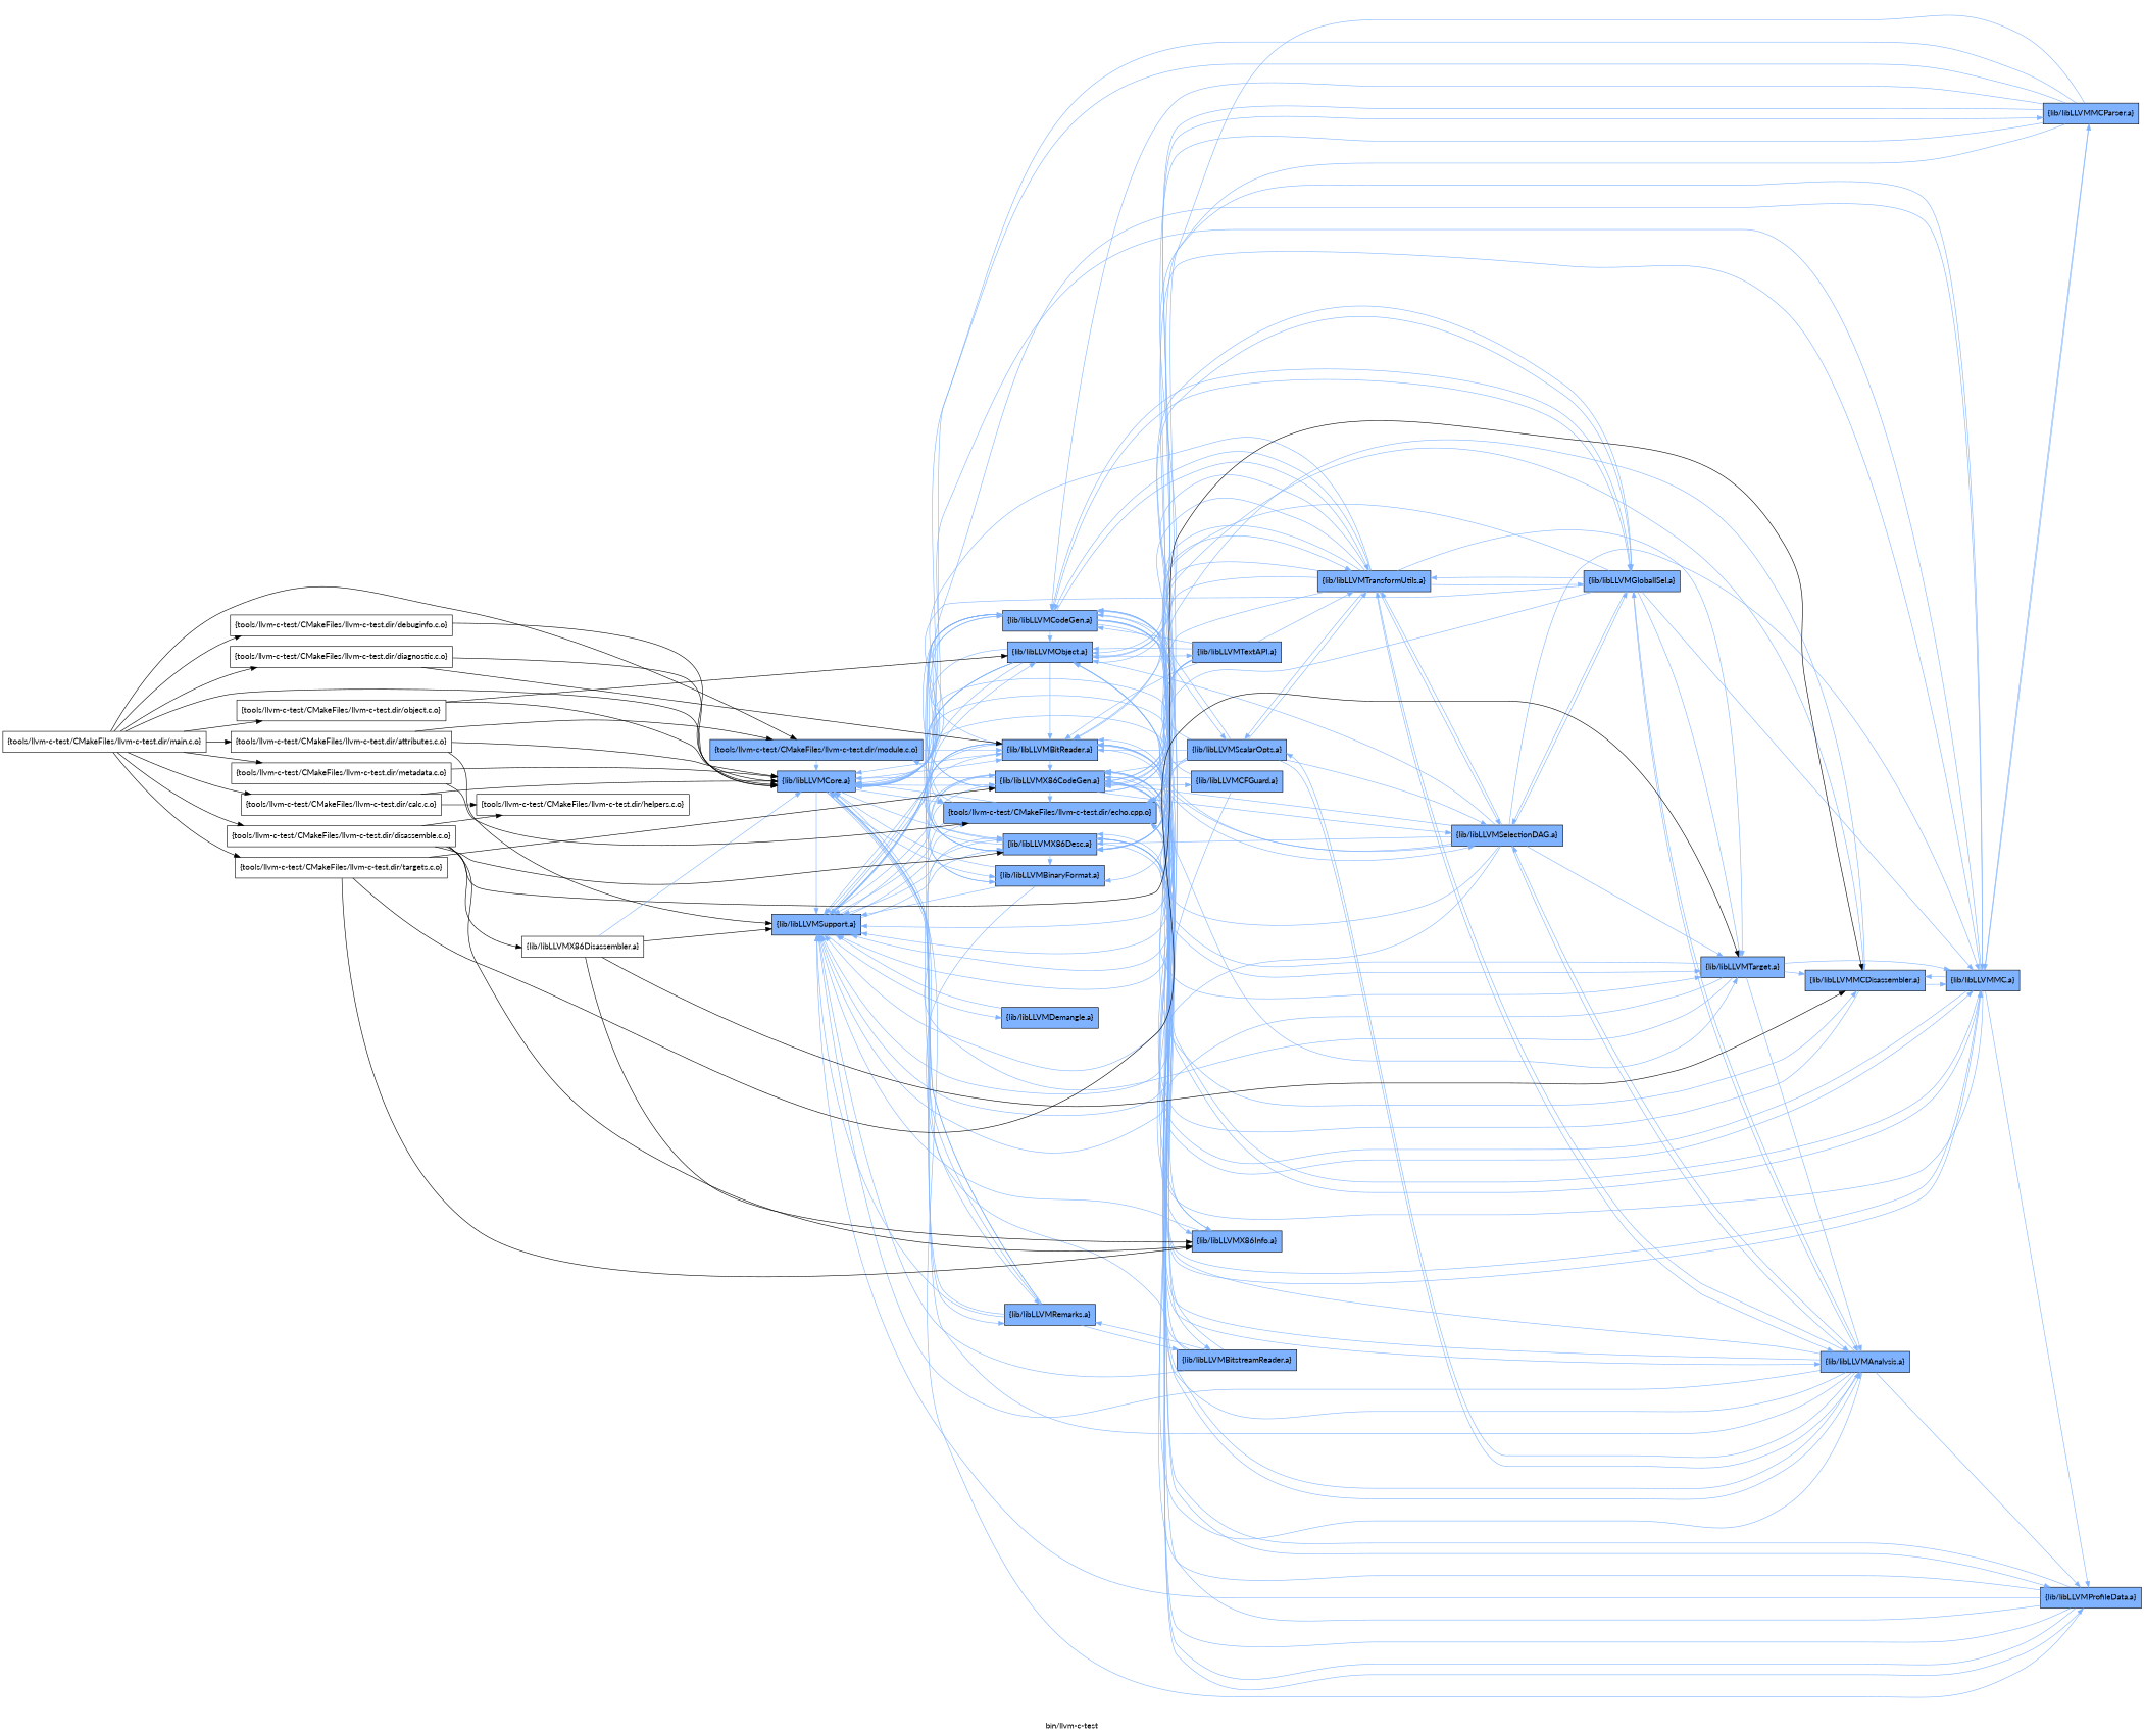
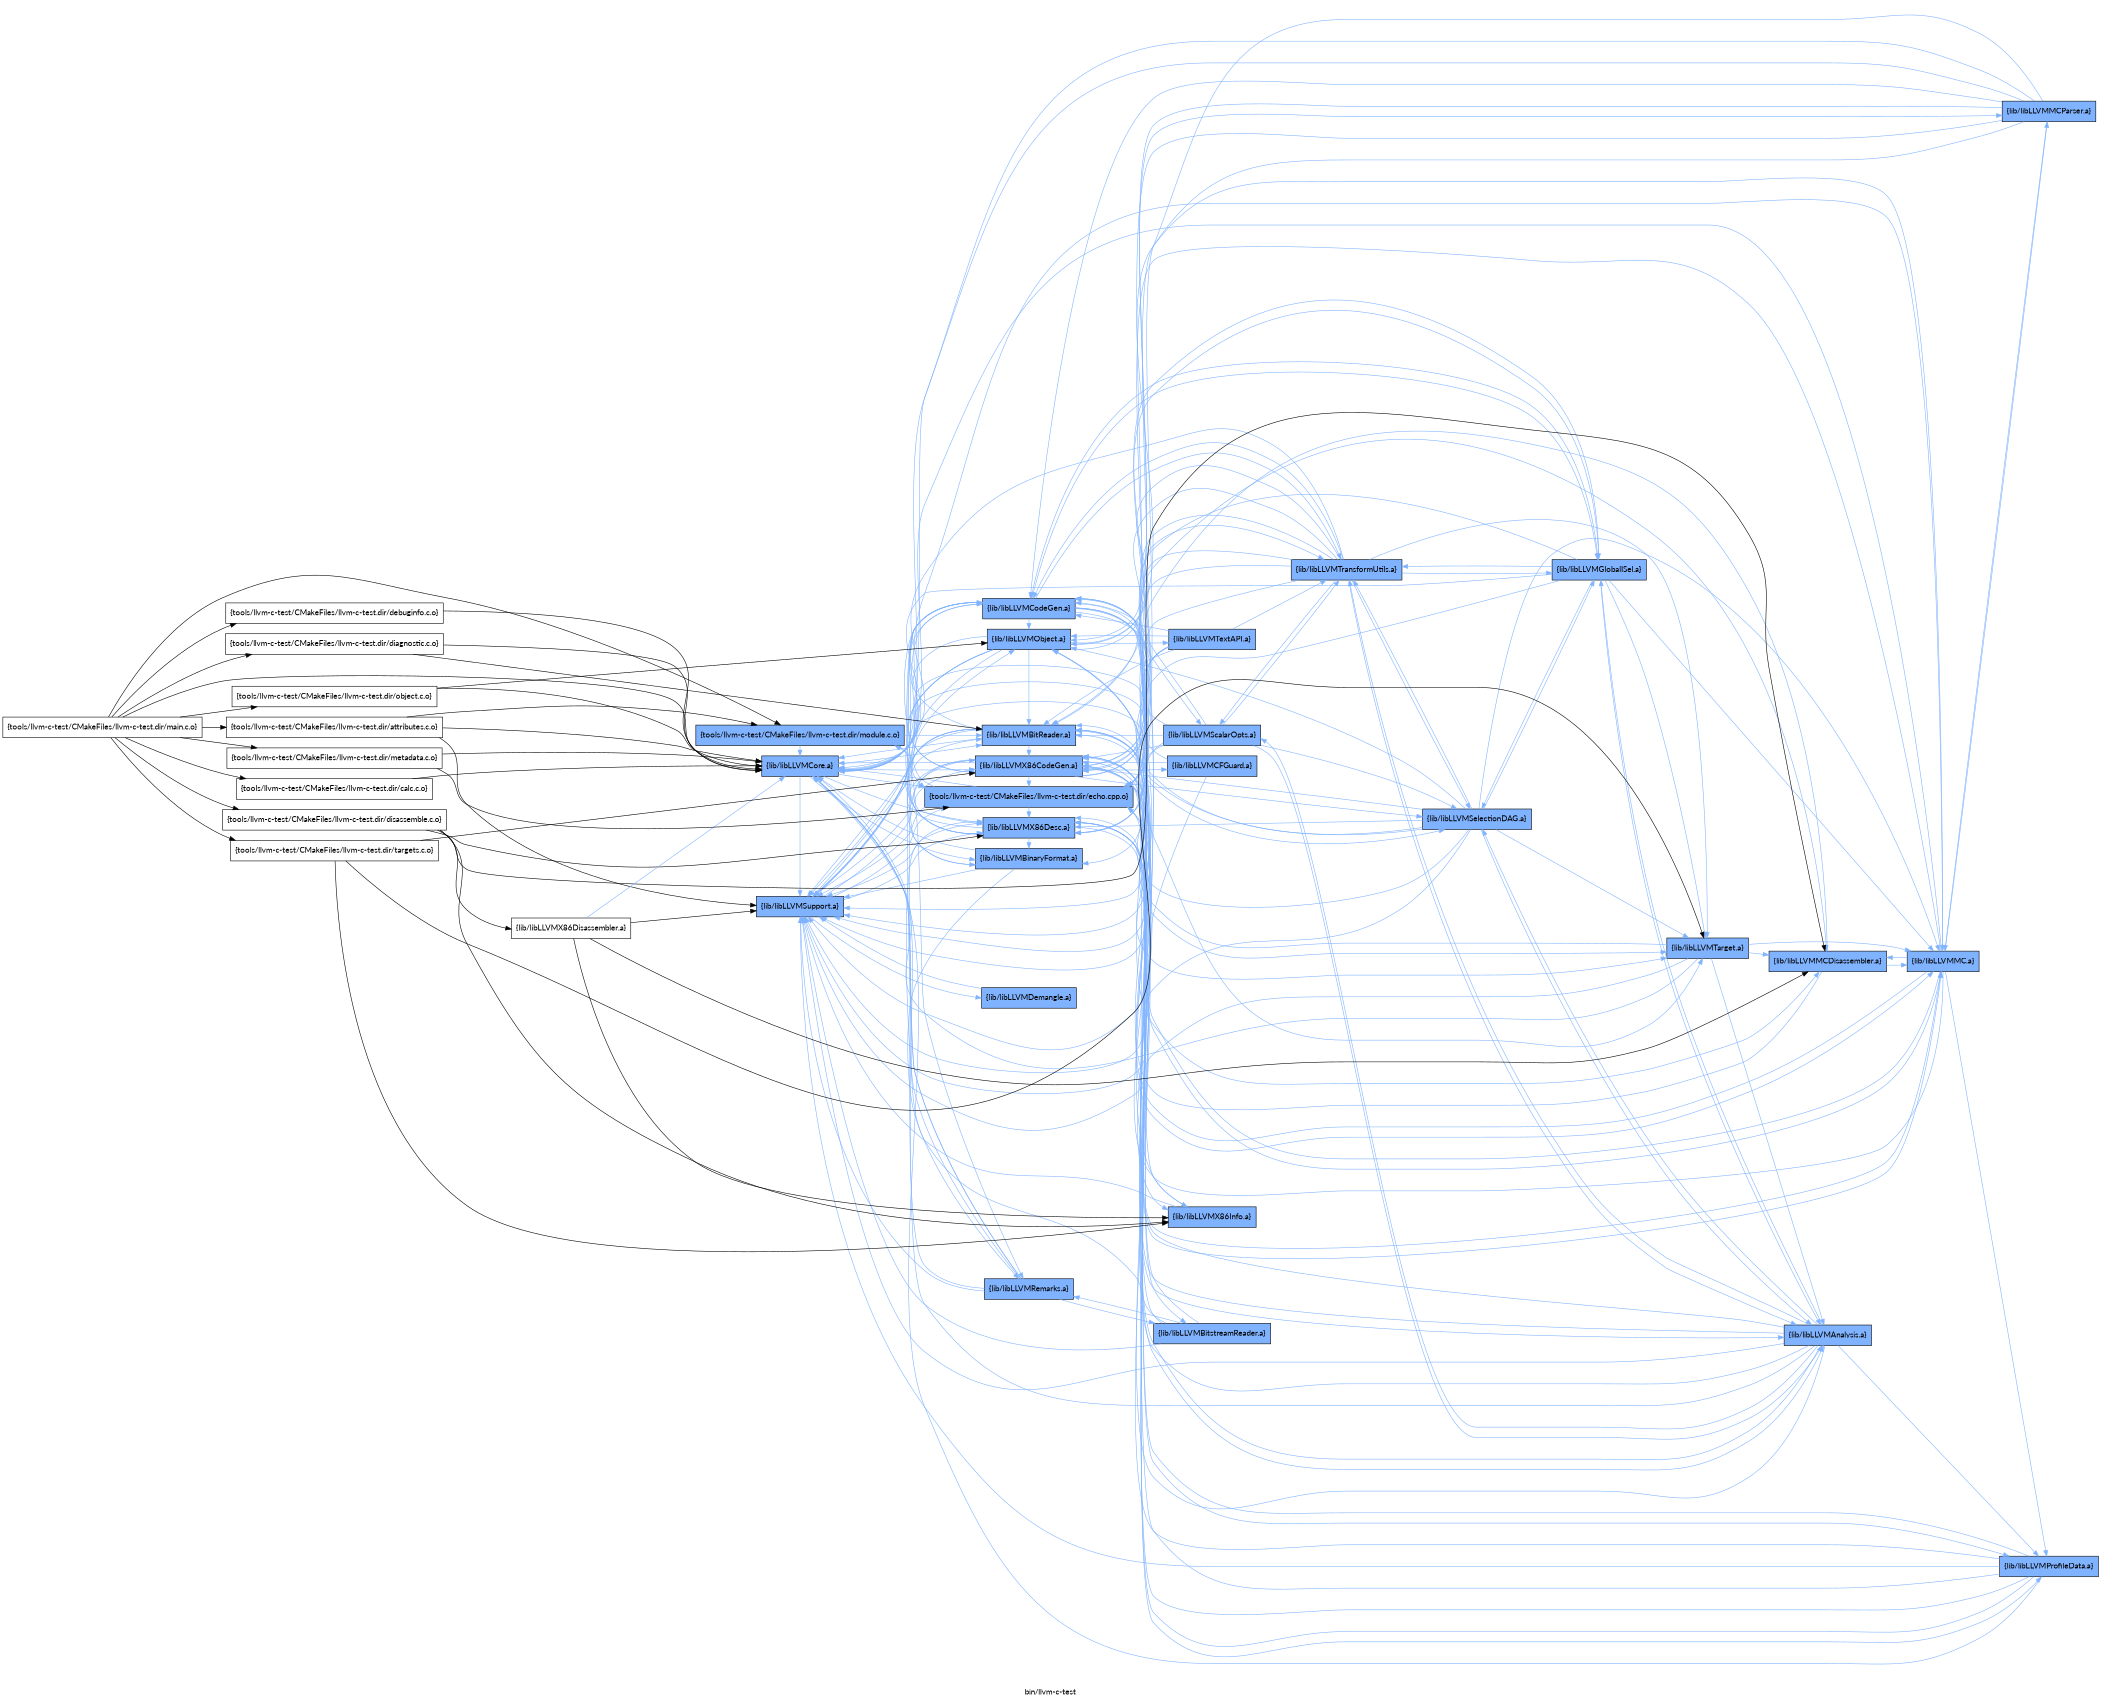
  digraph {
    fontname=Lato
    label="bin/llvm-c-test"
    rankdir=LR
    node [fontname=Lato group=1 shape=box fillcolor="0.600000 0.5 1" style=filled]
    edge [fontname=Lato color="0.600000 0.5 1"]
    n1 [group=0 label="{tools/llvm-c-test/CMakeFiles/llvm-c-test.dir/attributes.c.o}" fillcolor="" style=""]
    n2 [label="{tools/llvm-c-test/CMakeFiles/llvm-c-test.dir/module.c.o}"]
    n3 [label="{lib/libLLVMCore.a}"]
    n4 [label="{lib/libLLVMSupport.a}"]
    n5 [label="{lib/libLLVMBitReader.a}"]
    n6 [label="{lib/libLLVMX86CodeGen.a}"]
    n7 [label="{lib/libLLVMX86Desc.a}"]
    n8 [label="{lib/libLLVMBinaryFormat.a}"]
    n9 [label="{tools/llvm-c-test/CMakeFiles/llvm-c-test.dir/echo.cpp.o}"]
    n10 [label="{lib/libLLVMRemarks.a}"]
    n11 [label="{lib/libLLVMObject.a}"]
    n12 [label="{lib/libLLVMCodeGen.a}"]
    n13 [label="{lib/libLLVMDemangle.a}"]
    n14 [label="{lib/libLLVMBitstreamReader.a}"]
    n15 [label="{lib/libLLVMX86Info.a}"]
    n16 [label="{lib/libLLVMMC.a}"]
    n17 [label="{lib/libLLVMTarget.a}"]
    n18 [label="{lib/libLLVMAnalysis.a}"]
    n19 [label="{lib/libLLVMGlobalISel.a}"]
    n20 [label="{lib/libLLVMSelectionDAG.a}"]
    n21 [label="{lib/libLLVMCFGuard.a}"]
    n22 [label="{lib/libLLVMProfileData.a}"]
    n23 [label="{lib/libLLVMTransformUtils.a}"]
    n24 [label="{lib/libLLVMMCDisassembler.a}"]
    n25 [label="{lib/libLLVMMCParser.a}"]
    n26 [label="{lib/libLLVMTextAPI.a}"]
    n27 [label="{lib/libLLVMScalarOpts.a}"]
    n28 [group=0 label="{tools/llvm-c-test/CMakeFiles/llvm-c-test.dir/calc.c.o}" fillcolor="" style=""]
-   n29 [group=0 label="{tools/llvm-c-test/CMakeFiles/llvm-c-test.dir/helpers.c.o}" fillcolor="" style=""]
    n30 [group=0 label="{tools/llvm-c-test/CMakeFiles/llvm-c-test.dir/debuginfo.c.o}" fillcolor="" style=""]
    n31 [group=0 label="{tools/llvm-c-test/CMakeFiles/llvm-c-test.dir/diagnostic.c.o}" fillcolor="" style=""]
    n32 [group=0 label="{tools/llvm-c-test/CMakeFiles/llvm-c-test.dir/disassemble.c.o}" fillcolor="" style=""]
    n33 [group=0 label="{lib/libLLVMX86Disassembler.a}" fillcolor="" style=""]
    n34 [group=0 label="{tools/llvm-c-test/CMakeFiles/llvm-c-test.dir/main.c.o}" fillcolor="" style=""]
    n35 [group=0 label="{tools/llvm-c-test/CMakeFiles/llvm-c-test.dir/metadata.c.o}" fillcolor="" style=""]
    n36 [group=0 label="{tools/llvm-c-test/CMakeFiles/llvm-c-test.dir/object.c.o}" fillcolor="" style=""]
    n37 [group=0 label="{tools/llvm-c-test/CMakeFiles/llvm-c-test.dir/targets.c.o}" fillcolor="" style=""]
    subgraph sub_1 {
      rank=same
      n1
    }
    subgraph sub_2 {
      rank=same
      n2
      n3
      n4
    }
    subgraph sub_3 {
      rank=same
      n5
      n6
      n7
      n8
      n9
      n10
      n11
      n12
      n13
    }
    n1 -> n2 [color=""]
    n1 -> n3 [color=""]
    n1 -> n4 [color=""]
    n2 -> n3
    n2 -> n5
    n3 -> n4
    n3 -> n5
    n3 -> n6
    n3 -> n7
    n3 -> n8
    n3 -> n9
-   n3 -> n10
+   n2 -> n10
    n4 -> n5
    n4 -> n6
    n4 -> n7
    n4 -> n9
    n4 -> n11
    n4 -> n12
    n4 -> n13
    n5 -> n3
    n5 -> n4
    n5 -> n6
    n5 -> n7
    n5 -> n14
    n6 -> n3
    n6 -> n4
    n6 -> n7
    n6 -> n9
    n6 -> n15
    n6 -> n16
    n6 -> n17
    n6 -> n18
    n6 -> n19
    n6 -> n20
    n6 -> n21
    n6 -> n22
    n6 -> n23
    n7 -> n4
    n7 -> n6
    n7 -> n8
    n7 -> n15
    n7 -> n16
    n7 -> n24
    n8 -> n3
    n8 -> n4
    n8 -> n5
    n8 -> n10
    n9 -> n2
    n9 -> n3
    n9 -> n4
    n9 -> n17
    n10 -> n3
    n10 -> n4
    n10 -> n5
    n10 -> n7
    n10 -> n12
    n10 -> n14
    n11 -> n3
    n11 -> n4
    n11 -> n5
    n11 -> n6
    n11 -> n7
    n11 -> n8
    n11 -> n16
    n11 -> n24
    n11 -> n25
    n11 -> n26
    n12 -> n3
    n12 -> n5
    n12 -> n6
    n12 -> n7
    n12 -> n9
    n12 -> n11
    n12 -> n16
    n12 -> n17
    n12 -> n18
    n12 -> n19
    n12 -> n20
    n12 -> n22
    n12 -> n23
    n12 -> n27
    n13 -> n4
    n14 -> n3
    n14 -> n4
    n14 -> n5
    n14 -> n7
    n14 -> n10
    n15 -> n4
    n15 -> n11
    n16 -> n3
    n16 -> n4
    n16 -> n6
    n16 -> n7
    n16 -> n8
    n16 -> n9
    n16 -> n12
    n16 -> n22
    n16 -> n24
    n16 -> n25
    n17 -> n3
    n17 -> n4
    n17 -> n6
    n17 -> n16
    n17 -> n18
    n17 -> n24
    n18 -> n3
    n18 -> n4
    n18 -> n5
    n18 -> n6
    n18 -> n7
    n18 -> n9
    n18 -> n12
    n18 -> n19
    n18 -> n20
    n18 -> n22
    n18 -> n23
    n18 -> n27
    n19 -> n3
    n19 -> n4
    n19 -> n6
    n19 -> n9
    n19 -> n12
    n19 -> n16
    n19 -> n17
    n19 -> n18
    n19 -> n20
    n19 -> n23
    n20 -> n3
    n20 -> n4
    n20 -> n5
    n20 -> n6
    n20 -> n7
    n20 -> n11
    n20 -> n12
    n20 -> n16
    n20 -> n17
    n20 -> n18
    n20 -> n19
    n20 -> n23
    n21 -> n3
    n21 -> n4
    n21 -> n6
    n22 -> n3
    n22 -> n4
    n22 -> n5
    n22 -> n6
    n22 -> n7
    n22 -> n11
    n22 -> n12
    n23 -> n3
    n23 -> n4
    n23 -> n5
    n23 -> n6
    n23 -> n7
    n23 -> n9
    n23 -> n11
    n23 -> n12
    n23 -> n17
    n23 -> n18
    n23 -> n19
    n23 -> n20
    n23 -> n27
    n24 -> n4
    n24 -> n5
    n24 -> n16
    n25 -> n3
    n25 -> n4
    n25 -> n5
    n25 -> n6
    n25 -> n7
    n25 -> n11
    n25 -> n12
    n25 -> n16
    n26 -> n4
    n26 -> n5
    n26 -> n6
-   n26 -> n7
+   n9 -> n7
    n26 -> n9
    n26 -> n11
    n26 -> n12
    n26 -> n23
    n27 -> n3
    n27 -> n4
    n27 -> n5
    n27 -> n6
    n27 -> n9
    n27 -> n12
    n27 -> n18
    n27 -> n20
    n27 -> n23
    n28 -> n3 [color=""]
-   n28 -> n29 [color=""]
    n30 -> n3 [color=""]
    n31 -> n3 [color=""]
    n31 -> n5 [color=""]
    n32 -> n7 [color=""]
    n32 -> n15 [color=""]
    n32 -> n24 [color=""]
-   n32 -> n29 [color=""]
    n32 -> n33 [color=""]
    n33 -> n3
    n33 -> n4 [color=""]
    n33 -> n15 [color=""]
    n33 -> n24 [color=""]
    n34 -> n1 [color=""]
    n34 -> n2 [color=""]
    n34 -> n3 [color=""]
    n34 -> n28 [color=""]
    n34 -> n30 [color=""]
    n34 -> n31 [color=""]
    n34 -> n32 [color=""]
    n34 -> n35 [color=""]
    n34 -> n36 [color=""]
    n34 -> n37 [color=""]
    n35 -> n3 [color=""]
    n35 -> n9 [color=""]
    n36 -> n3 [color=""]
    n36 -> n11 [color=""]
    n37 -> n6 [color=""]
    n37 -> n15 [color=""]
    n37 -> n17 [color=""]
  }
